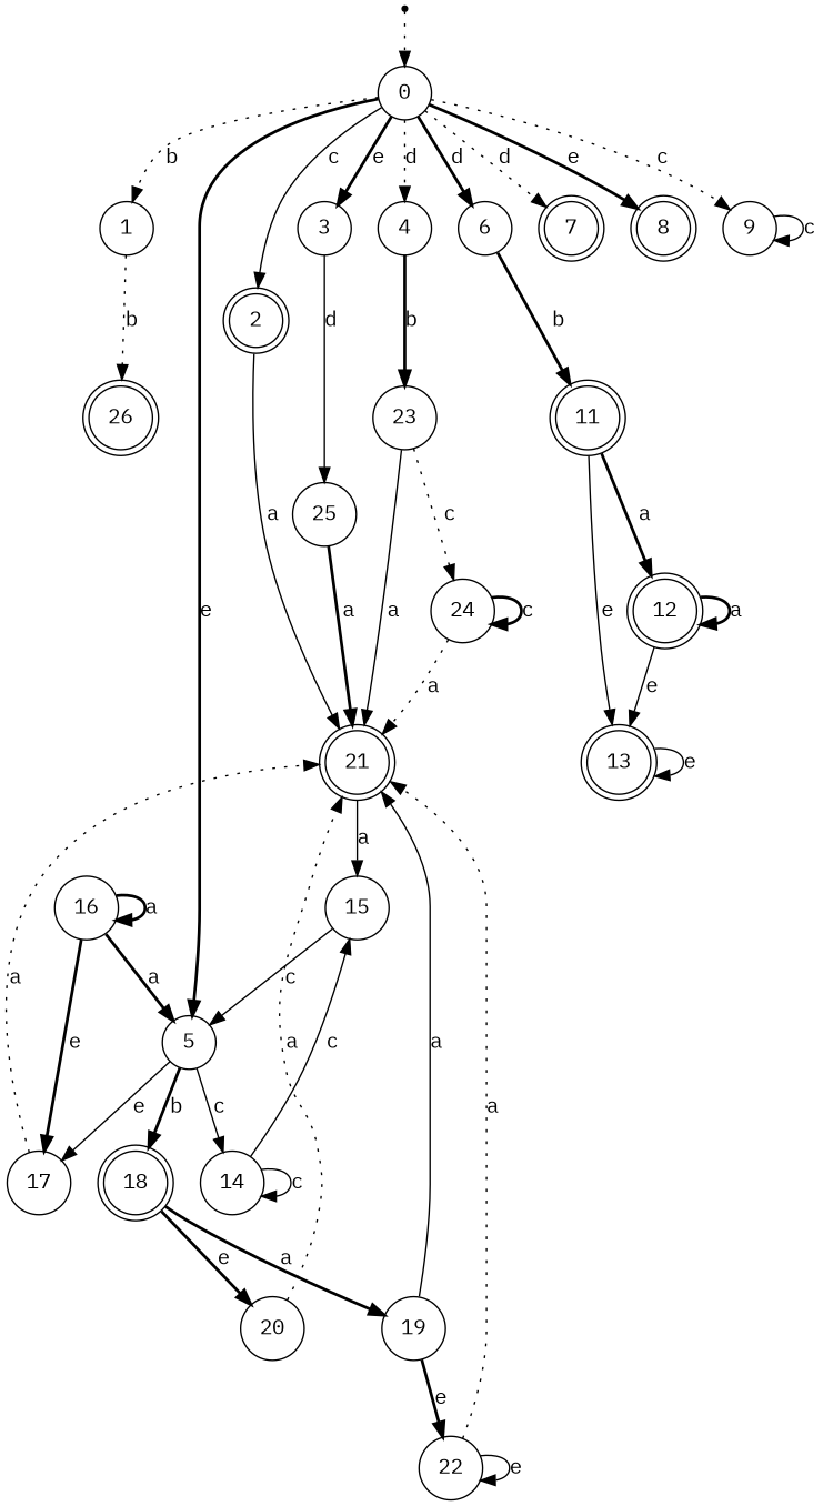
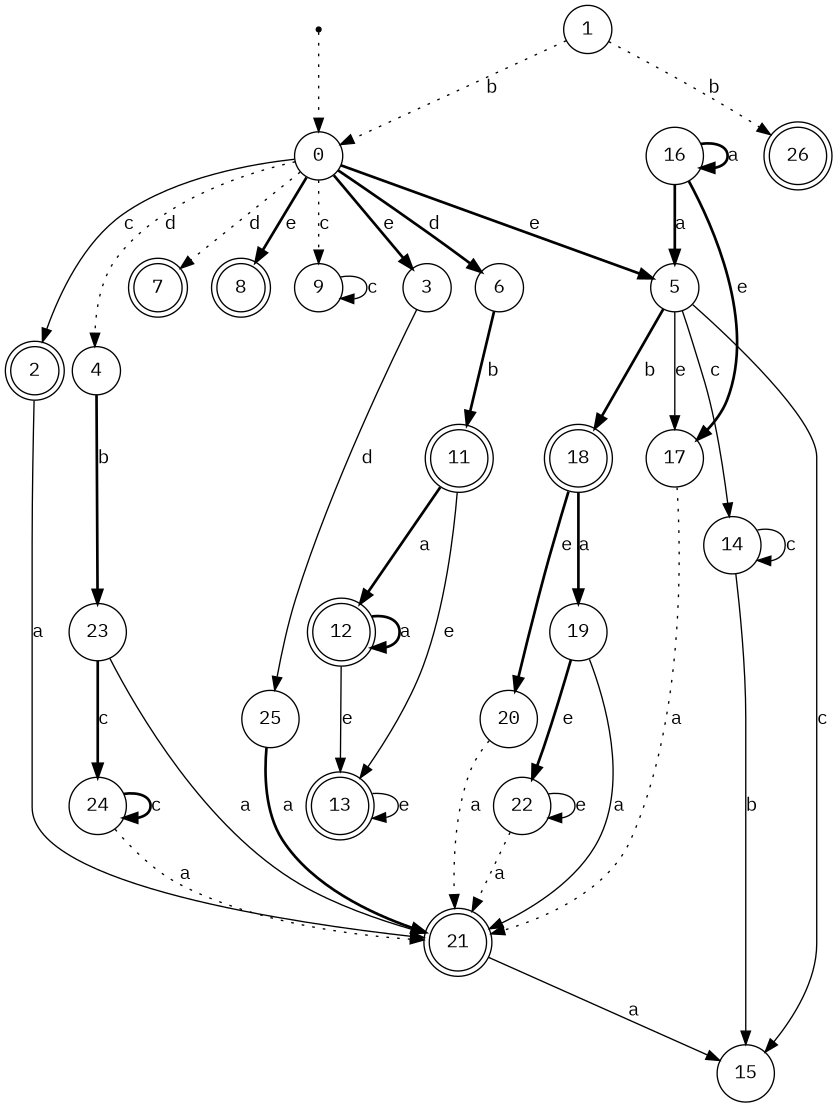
  digraph {
    fontname="IBM Plex Mono"
    rankdir=TB
    node [fontname="IBM Plex Mono" shape=circle]
    edge [fontname="IBM Plex Mono" style=bold]
    dummy0 [shape=point]
    0
    1
    2 [shape=doublecircle]
    3
    4
    5
    6
    7 [shape=doublecircle]
    8 [shape=doublecircle]
    9
    26 [shape=doublecircle]
    21 [shape=doublecircle]
    25
    23
    14
    15
    17
    18 [shape=doublecircle]
    11 [shape=doublecircle]
    24
    16
    19
    20
    12 [shape=doublecircle]
    13 [shape=doublecircle]
    22
    dummy0 -> 0 [style=dotted]
-   0 -> 1 [label=b style=dotted]
+   1 -> 0 [label=b style=dotted]
    0 -> 2 [label=c style=solid]
    0 -> 3 [label=e]
    0 -> 4 [label=d style=dotted]
    0 -> 5 [label=e]
    0 -> 6 [label=d]
    0 -> 7 [label=d style=dotted]
    0 -> 8 [label=e]
    0 -> 9 [label=c style=dotted]
    1 -> 26 [label=b style=dotted]
    2 -> 21 [label=a style=solid]
    3 -> 25 [label=d style=solid]
    4 -> 23 [label=b]
    5 -> 14 [label=c style=solid]
-   15 -> 5 [label=c style=solid]
+   5 -> 15 [label=c style=solid]
    5 -> 17 [label=e style=solid]
    5 -> 18 [label=b]
    6 -> 11 [label=b]
    9 -> 9 [label=c style=solid]
    21 -> 15 [label=a style=solid]
    25 -> 21 [label=a]
    23 -> 21 [label=a style=solid]
-   23 -> 24 [label=c style=dotted]
+   23 -> 24 [label=c]
    14 -> 14 [label=c style=solid]
-   14 -> 15 [label=c style=solid]
+   14 -> 15 [label=b style=solid]
    17 -> 21 [label=a style=dotted]
    18 -> 19 [label=a]
    18 -> 20 [label=e]
    11 -> 12 [label=a]
    11 -> 13 [label=e style=solid]
    24 -> 21 [label=a style=dotted]
    24 -> 24 [label=c]
    16 -> 5 [label=a]
    16 -> 17 [label=e]
    16 -> 16 [label=a]
    19 -> 21 [label=a style=solid]
    19 -> 22 [label=e]
    20 -> 21 [label=a style=dotted]
    12 -> 12 [label=a]
    12 -> 13 [label=e style=solid]
    13 -> 13 [label=e style=solid]
    22 -> 21 [label=a style=dotted]
    22 -> 22 [label=e style=solid]
  }
